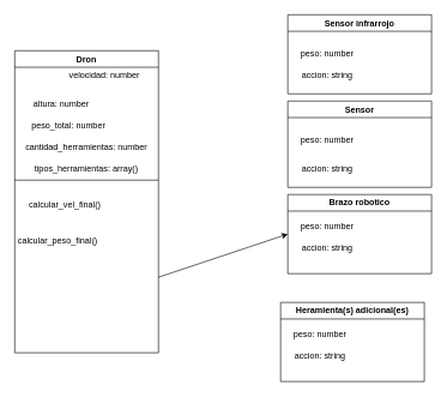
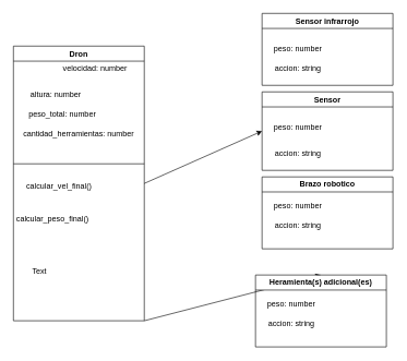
  <mxCell id="0" />
  <mxCell id="1" parent="0" />
- <mxCell id="3" style="edgeStyle=none;html=1;exitX=1;exitY=0.75;exitDx=0;exitDy=0;entryX=0;entryY=0.5;entryDx=0;entryDy=0;" edge="1" parent="1" source="5" target="21"><mxGeometry relative="1" as="geometry" /></mxCell>
+ <mxCell id="2" style="edgeStyle=none;html=1;exitX=1;exitY=0.5;exitDx=0;exitDy=0;entryX=0;entryY=0.5;entryDx=0;entryDy=0;" edge="1" parent="1" source="5" target="18"><mxGeometry relative="1" as="geometry" /></mxCell>
+ <mxCell id="4" style="edgeStyle=none;html=1;exitX=1;exitY=1;exitDx=0;exitDy=0;entryX=0.5;entryY=0;entryDx=0;entryDy=0;" edge="1" parent="1" source="5" target="24"><mxGeometry relative="1" as="geometry" /></mxCell>
  <mxCell id="5" value="Dron" style="swimlane;whiteSpace=wrap;html=1;" vertex="1" parent="1"><mxGeometry x="20" y="70" width="200" height="420" as="geometry" /></mxCell>
  <mxCell id="6" value="cantidad_herramientas: number" style="text;html=1;align=center;verticalAlign=middle;whiteSpace=wrap;rounded=0;" vertex="1" parent="5"><mxGeometry x="10" y="120" width="180" height="30" as="geometry" /></mxCell>
  <mxCell id="7" value="velocidad: number" style="text;html=1;align=center;verticalAlign=middle;whiteSpace=wrap;rounded=0;" vertex="1" parent="5"><mxGeometry x="60" y="20" width="130" height="30" as="geometry" /></mxCell>
  <mxCell id="8" value="altura: number" style="text;html=1;align=center;verticalAlign=middle;whiteSpace=wrap;rounded=0;" vertex="1" parent="5"><mxGeometry x="20" y="60" width="90" height="30" as="geometry" /></mxCell>
  <mxCell id="9" value="peso_total: number" style="text;html=1;align=center;verticalAlign=middle;whiteSpace=wrap;rounded=0;" vertex="1" parent="5"><mxGeometry x="15" y="90" width="120" height="30" as="geometry" /></mxCell>
  <mxCell id="10" value="" style="endArrow=none;html=1;" edge="1" parent="5"><mxGeometry width="50" height="50" relative="1" as="geometry"><mxPoint y="180" as="sourcePoint" /><mxPoint x="200" y="180" as="targetPoint" /></mxGeometry></mxCell>
  <mxCell id="11" value="calcular_vel_final()" style="text;html=1;align=center;verticalAlign=middle;whiteSpace=wrap;rounded=0;" vertex="1" parent="5"><mxGeometry x="40" y="200" width="60" height="30" as="geometry" /></mxCell>
  <mxCell id="12" value="calcular_peso_final()" style="text;html=1;align=center;verticalAlign=middle;whiteSpace=wrap;rounded=0;" vertex="1" parent="5"><mxGeometry x="30" y="250" width="60" height="30" as="geometry" /></mxCell>
- <mxCell id="13" value="tipos_herramientas: array()" style="text;html=1;align=center;verticalAlign=middle;whiteSpace=wrap;rounded=0;" vertex="1" parent="5"><mxGeometry x="10" y="150" width="180" height="30" as="geometry" /></mxCell>
+ <mxCell id="14" value="Text" style="text;html=1;align=center;verticalAlign=middle;whiteSpace=wrap;rounded=0;" vertex="1" parent="5"><mxGeometry x="10" y="330" width="60" height="30" as="geometry" /></mxCell>
  <mxCell id="15" value="Sensor infrarrojo" style="swimlane;whiteSpace=wrap;html=1;" vertex="1" parent="1"><mxGeometry x="400" y="20" width="200" height="110" as="geometry" /></mxCell>
  <mxCell id="16" value="peso: number" style="text;html=1;align=center;verticalAlign=middle;whiteSpace=wrap;rounded=0;" vertex="1" parent="15"><mxGeometry x="10" y="40" width="90" height="30" as="geometry" /></mxCell>
  <mxCell id="17" value="accion: string" style="text;html=1;align=center;verticalAlign=middle;whiteSpace=wrap;rounded=0;" vertex="1" parent="15"><mxGeometry x="10" y="70" width="90" height="30" as="geometry" /></mxCell>
  <mxCell id="18" value="Sensor" style="swimlane;whiteSpace=wrap;html=1;" vertex="1" parent="1"><mxGeometry x="400" y="140" width="200" height="120" as="geometry" /></mxCell>
  <mxCell id="19" value="peso: number" style="text;html=1;align=center;verticalAlign=middle;whiteSpace=wrap;rounded=0;" vertex="1" parent="18"><mxGeometry x="10" y="40" width="90" height="30" as="geometry" /></mxCell>
  <mxCell id="20" value="accion: string" style="text;html=1;align=center;verticalAlign=middle;whiteSpace=wrap;rounded=0;" vertex="1" parent="18"><mxGeometry x="10" y="80" width="90" height="30" as="geometry" /></mxCell>
  <mxCell id="21" value="Brazo robotico" style="swimlane;whiteSpace=wrap;html=1;" vertex="1" parent="1"><mxGeometry x="400" y="270" width="200" height="110" as="geometry" /></mxCell>
  <mxCell id="22" value="peso: number" style="text;html=1;align=center;verticalAlign=middle;whiteSpace=wrap;rounded=0;" vertex="1" parent="21"><mxGeometry x="10" y="30" width="90" height="30" as="geometry" /></mxCell>
  <mxCell id="23" value="accion: string" style="text;html=1;align=center;verticalAlign=middle;whiteSpace=wrap;rounded=0;" vertex="1" parent="21"><mxGeometry x="10" y="60" width="90" height="30" as="geometry" /></mxCell>
  <mxCell id="24" value="Heramienta(s) adicional(es)" style="swimlane;whiteSpace=wrap;html=1;" vertex="1" parent="1"><mxGeometry x="390" y="420" width="200" height="110" as="geometry" /></mxCell>
  <mxCell id="25" value="peso: number" style="text;html=1;align=center;verticalAlign=middle;whiteSpace=wrap;rounded=0;" vertex="1" parent="24"><mxGeometry x="10" y="30" width="90" height="30" as="geometry" /></mxCell>
  <mxCell id="26" value="accion: string" style="text;html=1;align=center;verticalAlign=middle;whiteSpace=wrap;rounded=0;" vertex="1" parent="24"><mxGeometry x="10" y="60" width="90" height="30" as="geometry" /></mxCell>
